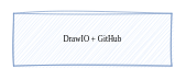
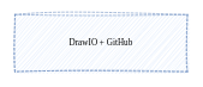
  <mxCell id="0" />
  <mxCell id="1" parent="0" />
- <mxCell id="2" value="&lt;font face=&quot;Comic Sans MS&quot;&gt;DrawIO + GitHub&lt;/font&gt;" style="rounded=0;whiteSpace=wrap;html=1;glass=0;sketch=1;curveFitting=1;jiggle=2;fillColor=#dae8fc;strokeColor=#6c8ebf;" parent="1" vertex="1"><mxGeometry x="20" y="20" width="240" height="80" as="geometry" /></mxCell>
+ <mxCell id="2" value="&lt;font face=&quot;Comic Sans MS&quot;&gt;DrawIO + GitHub&lt;/font&gt;" style="rounded=0;whiteSpace=wrap;html=1;glass=0;sketch=1;curveFitting=1;jiggle=2;fillColor=#dae8fc;strokeColor=#6c8ebf;dashed=1;" parent="1" vertex="1"><mxGeometry x="20" y="20" width="240" height="80" as="geometry" /></mxCell>
